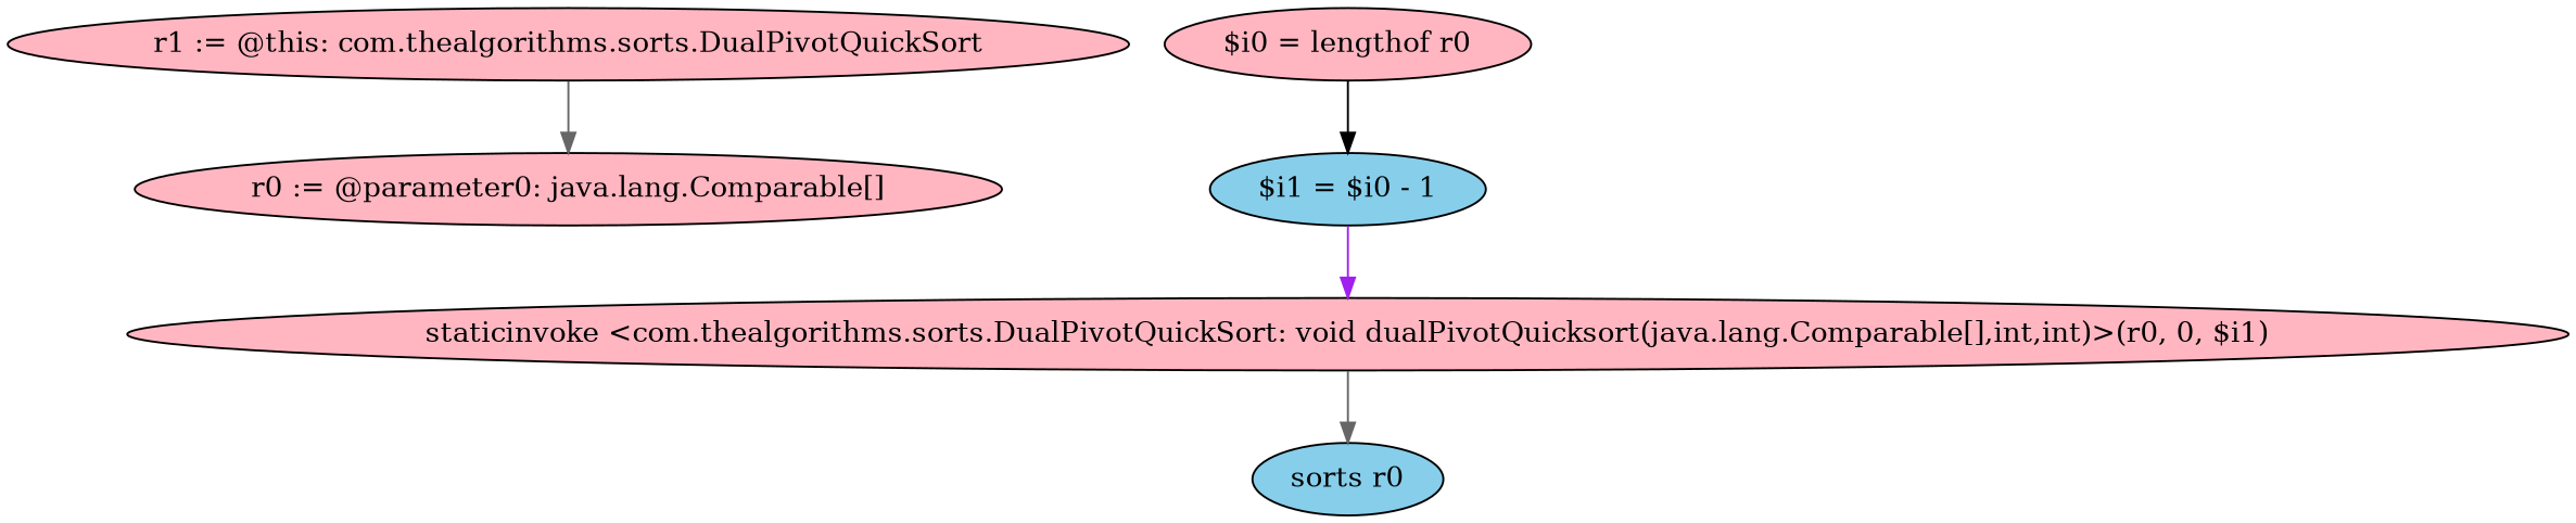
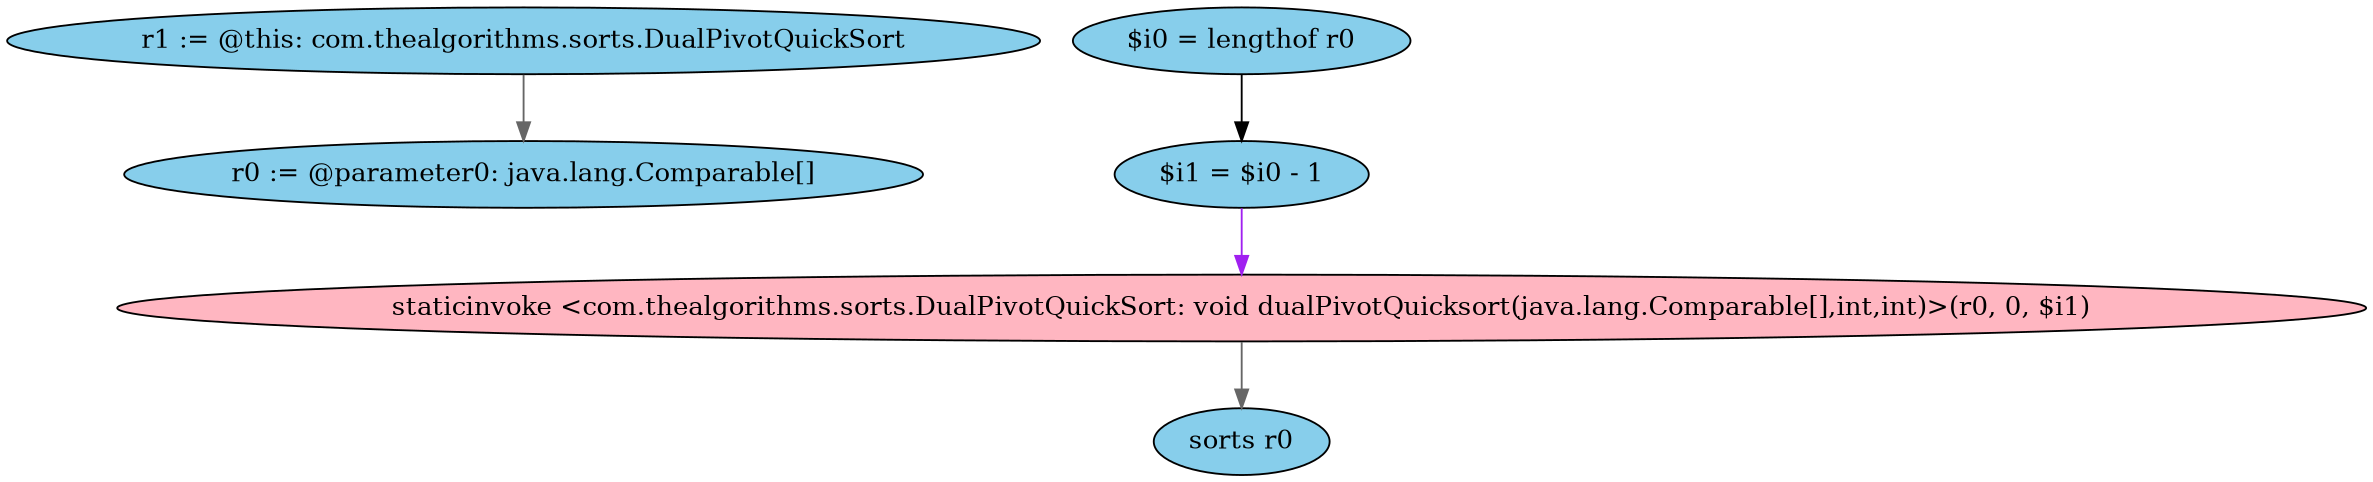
  digraph {
    node [fillcolor=lightpink style=filled]
    edge [color=gray40]
-   "r0 := @parameter0: java.lang.Comparable[]"
-   "r1 := @this: com.thealgorithms.sorts.DualPivotQuickSort"
-   "$i0 = lengthof r0"
+   "r0 := @parameter0: java.lang.Comparable[]" [fillcolor=skyblue]
+   "r1 := @this: com.thealgorithms.sorts.DualPivotQuickSort" [fillcolor=skyblue]
+   "$i0 = lengthof r0" [fillcolor=skyblue]
    "$i1 = $i0 - 1" [fillcolor=skyblue]
    "staticinvoke <com.thealgorithms.sorts.DualPivotQuickSort: void dualPivotQuicksort(java.lang.Comparable[],int,int)>(r0, 0, $i1)"
    n6 [fillcolor=skyblue label="sorts r0"]
    "r1 := @this: com.thealgorithms.sorts.DualPivotQuickSort" -> "r0 := @parameter0: java.lang.Comparable[]"
    "$i0 = lengthof r0" -> "$i1 = $i0 - 1" [color=black]
    "$i1 = $i0 - 1" -> "staticinvoke <com.thealgorithms.sorts.DualPivotQuickSort: void dualPivotQuicksort(java.lang.Comparable[],int,int)>(r0, 0, $i1)" [color=purple]
    "staticinvoke <com.thealgorithms.sorts.DualPivotQuickSort: void dualPivotQuicksort(java.lang.Comparable[],int,int)>(r0, 0, $i1)" -> n6
  }
